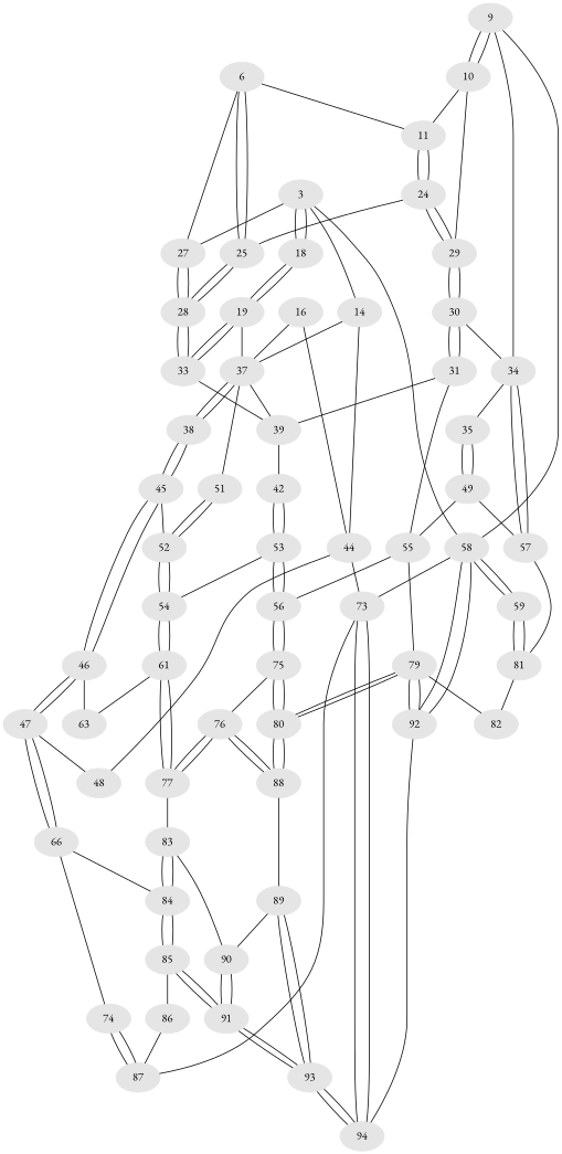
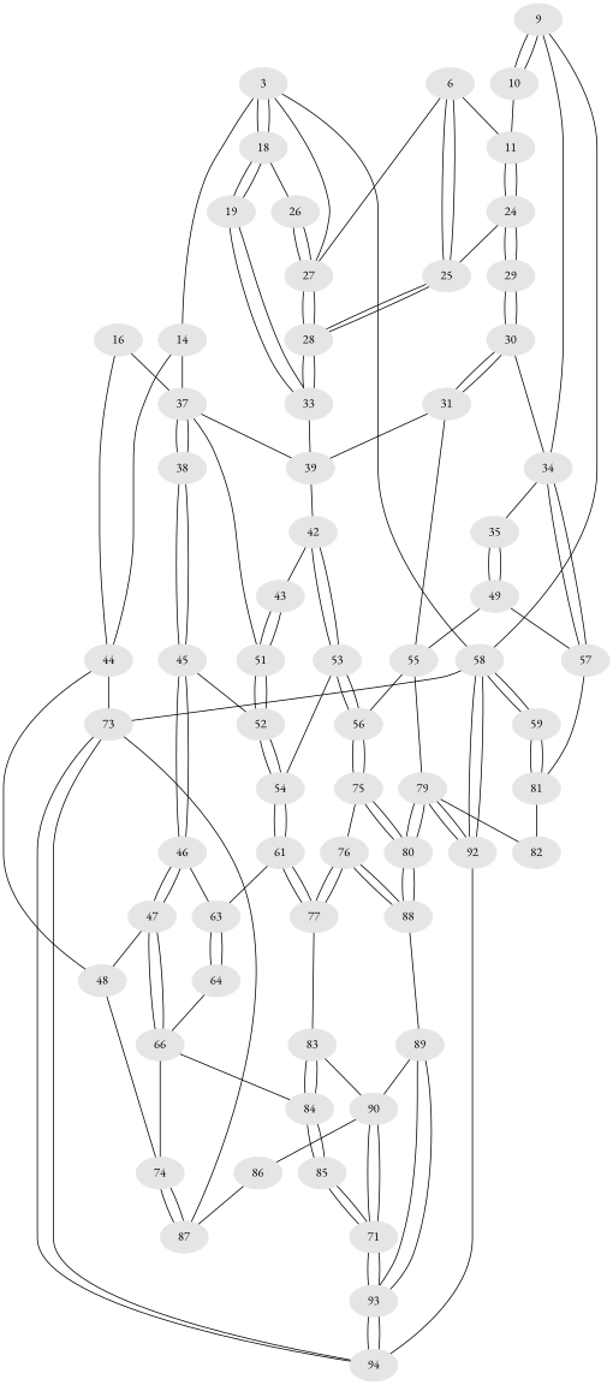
  graph {
    fontname="EB Garamond"
    node [color=gray90 fontname="EB Garamond" style=filled]
    edge [fontname="EB Garamond"]
    3 [super="+2"]
    14
    18
    27 [super="+5+4"]
    58 [super="+8"]
    37 [super="+22+21+36"]
    44 [super="+17"]
    19
+   26
    28
    73 [super="+12"]
    59
    92
    6
    11 [super="+7"]
    25
    24
    9
    10
    34
    29
    35
    57
    30
    39 [super="+32"]
    38
    51 [super="+41+40"]
    48
    16
    33
    31
    55 [super="+50"]
    49
    42
    56
    79 [super="+78+69"]
    81 [super="+67+60"]
    45
    52
    46
+   43
    53
    54
    74 [super="+70"]
    87 [super="+72"]
    94
    47
    63 [super="+62"]
    66 [super="+65"]
+   64
    84
    61
    75
    77
    80
    82 [super="+68"]
    76
    83
    85
    88
    89
    90
-   91
+   91 [label=71]
    86
    93
    3 -- 14
    3 -- 18
    3 -- 18
    3 -- 27
    3 -- 58
    14 -- 37
    14 -- 44
    18 -- 19
    18 -- 19
+   18 -- 26
    27 -- 28
    27 -- 28
    58 -- 73 [weight=2]
    58 -- 59
    58 -- 59
    58 -- 92
    58 -- 92
    37 -- 39
    37 -- 38 [weight=2]
    37 -- 38
    37 -- 51 [weight=2]
    44 -- 73 [weight=2]
    44 -- 48
-   19 -- 37
    19 -- 33
    19 -- 33
+   26 -- 27 [weight=2]
+   26 -- 27
    28 -- 33
    28 -- 33
    73 -- 87
    73 -- 94
    73 -- 94
    59 -- 81 [weight=2]
    59 -- 81
    92 -- 94
    6 -- 27
    6 -- 11
    6 -- 25
    6 -- 25
    11 -- 24
    11 -- 24
    25 -- 28
    25 -- 28
    24 -- 25
    24 -- 29
    24 -- 29
    9 -- 58
    9 -- 10
    9 -- 10
    9 -- 34
    10 -- 11
-   10 -- 29
    34 -- 35
    34 -- 57
    34 -- 57
    29 -- 30
    29 -- 30
    35 -- 49
    35 -- 49
    57 -- 81
    30 -- 34
    30 -- 31
    30 -- 31
    39 -- 42
    38 -- 45
    38 -- 45
    51 -- 52
    51 -- 52
+   48 -- 74
    16 -- 37 [weight=2]
    16 -- 44
    33 -- 39
    31 -- 39
    31 -- 55
    55 -- 56
    55 -- 79
    49 -- 57
    49 -- 55
+   42 -- 43
    42 -- 53
    42 -- 53
    56 -- 75
    56 -- 75
    79 -- 92
    79 -- 92
    79 -- 80
    79 -- 80
    79 -- 82 [weight=2]
    81 -- 82 [weight=2]
    45 -- 52
    45 -- 46
    45 -- 46
    52 -- 54
    52 -- 54
    46 -- 47
    46 -- 47
    46 -- 63
+   43 -- 51 [weight=2]
+   43 -- 51
    53 -- 56
    53 -- 56
    53 -- 54
    54 -- 61
    54 -- 61
    74 -- 87 [weight=2]
    74 -- 87
    47 -- 48
    47 -- 66
    47 -- 66
+   63 -- 64 [weight=2]
+   63 -- 64
    66 -- 74
    66 -- 84
+   64 -- 66
    84 -- 85
    84 -- 85
    61 -- 63
    61 -- 77
    61 -- 77
    75 -- 80
    75 -- 80
    75 -- 76
    77 -- 83
    80 -- 88
    80 -- 88
    76 -- 77
    76 -- 77
    76 -- 88
    76 -- 88
    83 -- 84
    83 -- 84
    83 -- 90
    85 -- 91
    85 -- 91
-   85 -- 86
+   90 -- 86
    88 -- 89
    89 -- 90
    89 -- 93
    89 -- 93
    90 -- 91
    90 -- 91
    91 -- 93
    91 -- 93
    86 -- 87 [weight=2]
    93 -- 94
    93 -- 94
  }
